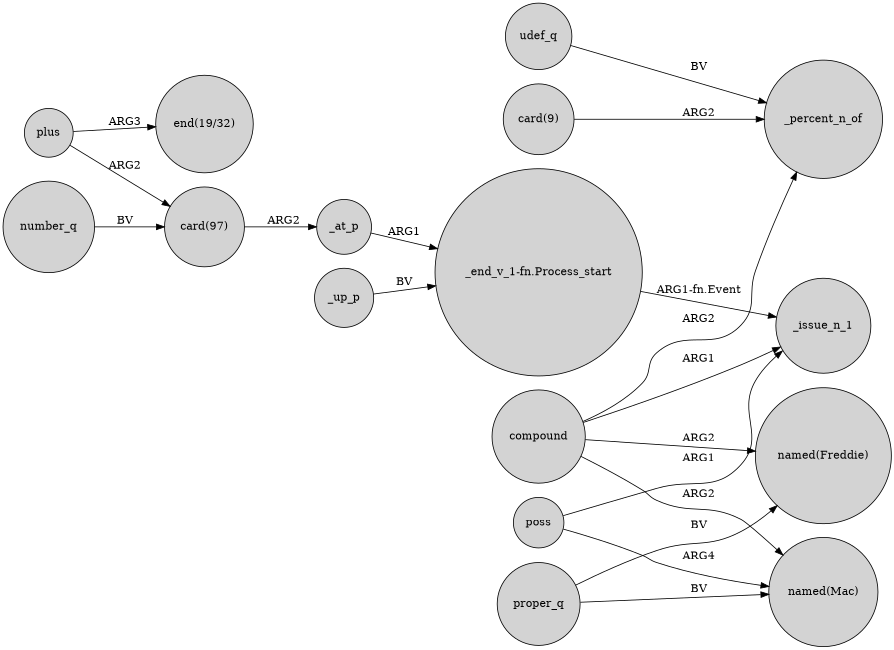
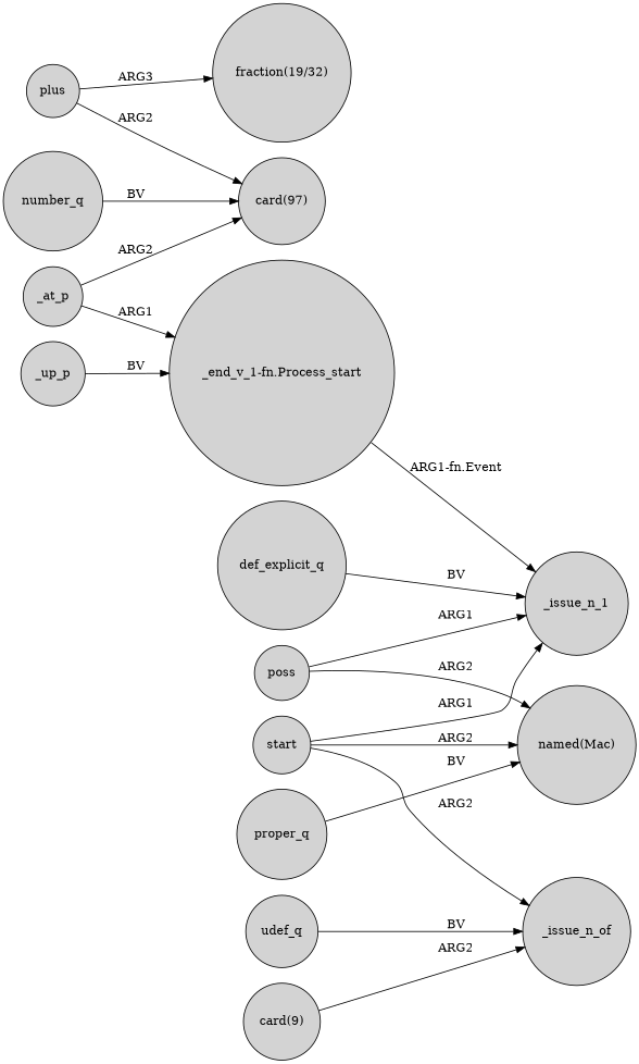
  digraph {
    rankdir=LR
    node [shape=circle style=filled]
    plus
-   "fraction(19/32)" [label="end(19/32)"]
+   "fraction(19/32)"
    "card(97)"
    "card(9)"
-   _percent_n_of
-   compound
+   _percent_n_of [label=_issue_n_of]
+   compound [label=start]
    "named(Mac)"
-   "named(Freddie)"
    _issue_n_1
    _at_p
    "_end_v_1-fn.Process_start"
    udef_q
    proper_q
    number_q
    _up_p
    poss
+   def_explicit_q
    plus -> "fraction(19/32)" [label=ARG3]
    plus -> "card(97)" [label=ARG2]
    "card(9)" -> _percent_n_of [label=ARG2]
    compound -> _percent_n_of [label=ARG2]
    compound -> "named(Mac)" [label=ARG2]
-   compound -> "named(Freddie)" [label=ARG2]
    compound -> _issue_n_1 [label=ARG1]
-   "card(97)" -> _at_p [label=ARG2]
+   _at_p -> "card(97)" [label=ARG2]
    _at_p -> "_end_v_1-fn.Process_start" [label=ARG1]
    "_end_v_1-fn.Process_start" -> _issue_n_1 [label="ARG1-fn.Event"]
    udef_q -> _percent_n_of [label=BV]
    proper_q -> "named(Mac)" [label=BV]
-   proper_q -> "named(Freddie)" [label=BV]
    number_q -> "card(97)" [label=BV]
    _up_p -> "_end_v_1-fn.Process_start" [label=BV]
-   poss -> "named(Mac)" [label=ARG4]
+   poss -> "named(Mac)" [label=ARG2]
    poss -> _issue_n_1 [label=ARG1]
+   def_explicit_q -> _issue_n_1 [label=BV]
  }
